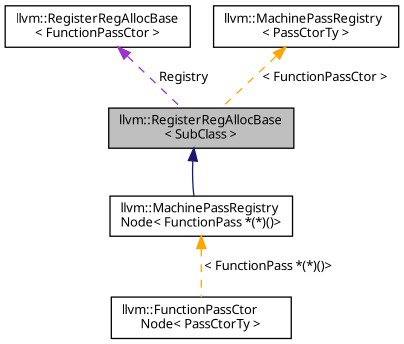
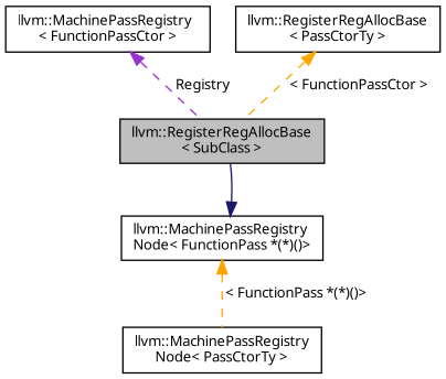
  digraph {
    fontname="Noto Sans"
    rankdir=TB
    node [color=black fontname="Noto Sans" fontsize=10 shape=record]
    edge [color=orange dir=back fontname="Noto Sans" fontsize=10 labelfontname=Helvetica labelfontsize=10 style=dashed]
    n1 [fillcolor=grey75 fontcolor=black height=0.2 label="llvm::RegisterRegAllocBase\l\< SubClass \>" style=filled width=0.4]
    n2 [height=0.2 label="llvm::MachinePassRegistry\lNode\< FunctionPass *(*)()\>" width=0.4]
-   n3 [height=0.2 label="llvm::FunctionPassCtor\lNode\< PassCtorTy \>" width=0.4]
-   n4 [height=0.2 label="llvm::RegisterRegAllocBase\l\< FunctionPassCtor \>" width=0.4]
-   n5 [height=0.2 label="llvm::MachinePassRegistry\l\< PassCtorTy \>" width=0.4]
-   n1 -> n2 [color=midnightblue style=solid]
+   n3 [height=0.2 label="llvm::MachinePassRegistry\lNode\< PassCtorTy \>" width=0.4]
+   n4 [height=0.2 label="llvm::MachinePassRegistry\l\< FunctionPassCtor \>" width=0.4]
+   n5 [height=0.2 label="llvm::RegisterRegAllocBase\l\< PassCtorTy \>" width=0.4]
+   n2 -> n1 [color=midnightblue style=solid]
    n2 -> n3 [label=" \< FunctionPass *(*)()\>"]
    n4 -> n1 [color=darkorchid3 label=" Registry"]
    n5 -> n1 [label=" \< FunctionPassCtor \>"]
  }
